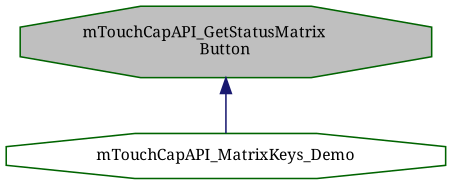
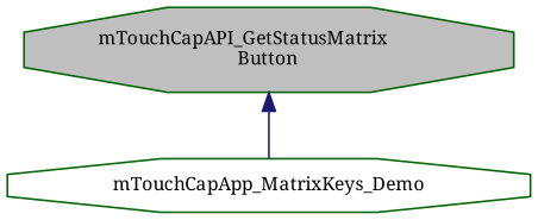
  digraph {
    rankdir=TB
    fontname="Noto Serif"
    node [color=darkgreen fontname="Noto Serif" fontsize=10 shape=octagon style=filled]
    n1 [fillcolor=grey75 fontcolor=black height=0.2 label="mTouchCapAPI_GetStatusMatrix\lButton" width=0.4]
-   n2 [fillcolor=white height=0.2 label=mTouchCapAPI_MatrixKeys_Demo width=0.4]
+   n2 [fillcolor=white height=0.2 label=mTouchCapApp_MatrixKeys_Demo width=0.4]
    n1 -> n2 [color=midnightblue dir=back fontname="Noto Serif" fontsize=10 labelfontname=Helvetica labelfontsize=10 style=solid]
  }
